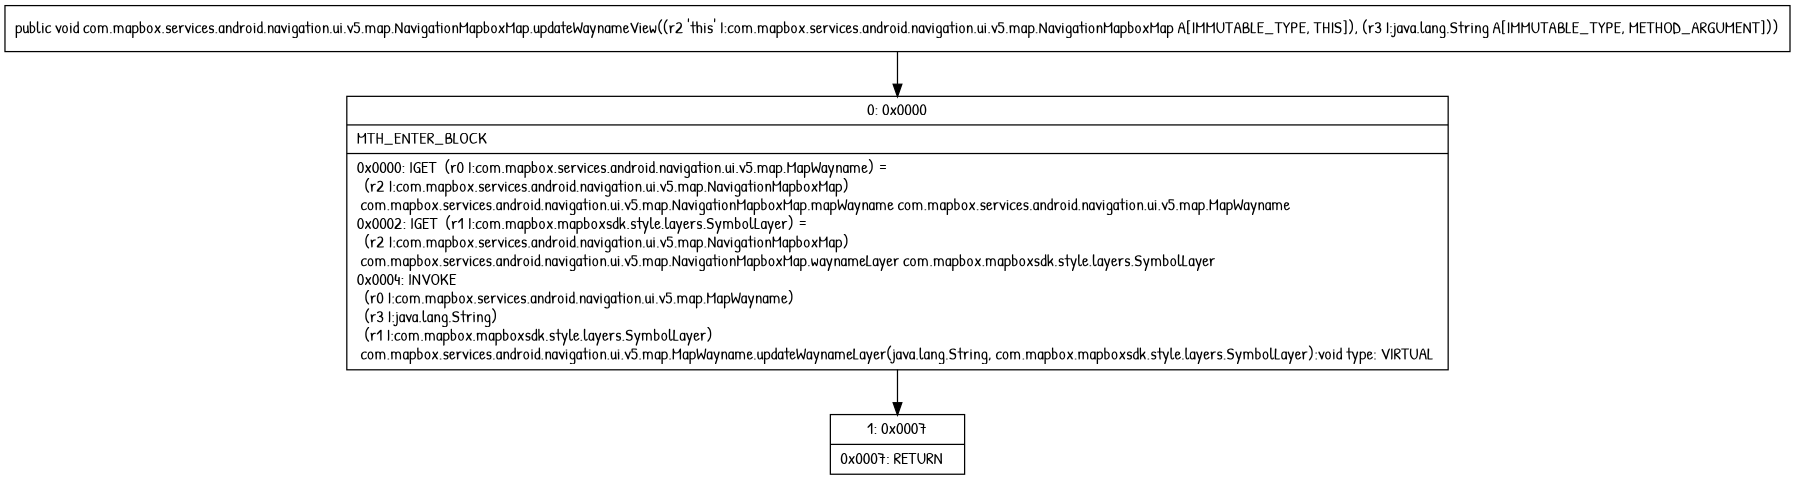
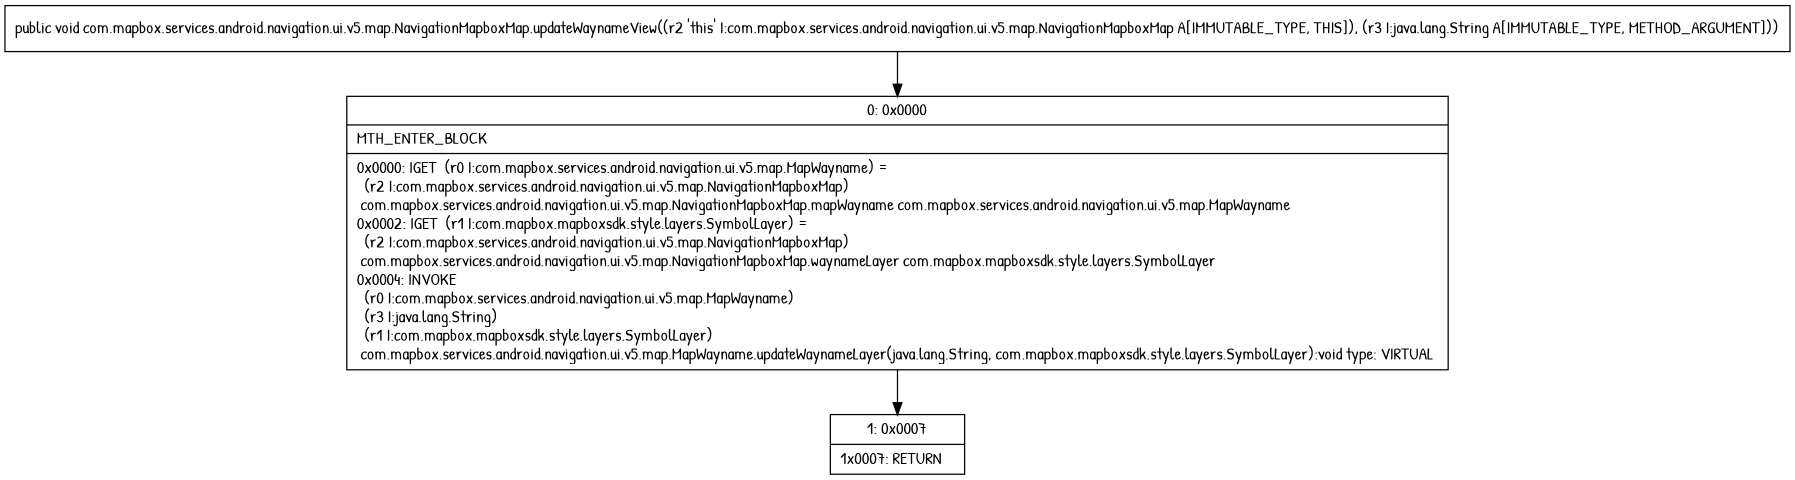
  digraph {
    fontname="Patrick Hand"
    node [shape=record fontname="Patrick Hand"]
    edge [fontname="Patrick Hand"]
    n1 [label="{0\:\ 0x0000|MTH_ENTER_BLOCK\l|0x0000: IGET  (r0 I:com.mapbox.services.android.navigation.ui.v5.map.MapWayname) = \l  (r2 I:com.mapbox.services.android.navigation.ui.v5.map.NavigationMapboxMap)\l com.mapbox.services.android.navigation.ui.v5.map.NavigationMapboxMap.mapWayname com.mapbox.services.android.navigation.ui.v5.map.MapWayname \l0x0002: IGET  (r1 I:com.mapbox.mapboxsdk.style.layers.SymbolLayer) = \l  (r2 I:com.mapbox.services.android.navigation.ui.v5.map.NavigationMapboxMap)\l com.mapbox.services.android.navigation.ui.v5.map.NavigationMapboxMap.waynameLayer com.mapbox.mapboxsdk.style.layers.SymbolLayer \l0x0004: INVOKE  \l  (r0 I:com.mapbox.services.android.navigation.ui.v5.map.MapWayname)\l  (r3 I:java.lang.String)\l  (r1 I:com.mapbox.mapboxsdk.style.layers.SymbolLayer)\l com.mapbox.services.android.navigation.ui.v5.map.MapWayname.updateWaynameLayer(java.lang.String, com.mapbox.mapboxsdk.style.layers.SymbolLayer):void type: VIRTUAL \l}"]
-   n2 [label="{1\:\ 0x0007|0x0007: RETURN   \l}"]
+   n2 [label="{1\:\ 0x0007|1x0007: RETURN   \l}"]
    n3 [label="{public void com.mapbox.services.android.navigation.ui.v5.map.NavigationMapboxMap.updateWaynameView((r2 'this' I:com.mapbox.services.android.navigation.ui.v5.map.NavigationMapboxMap A[IMMUTABLE_TYPE, THIS]), (r3 I:java.lang.String A[IMMUTABLE_TYPE, METHOD_ARGUMENT])) }"]
    n1 -> n2
    n3 -> n1
  }
